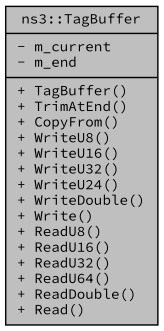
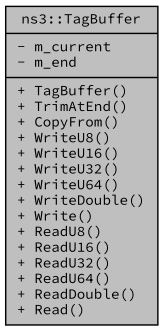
  digraph {
    fontname="Source Code Pro"
-   n1 [color=black fillcolor=grey75 fontcolor=black fontname="Source Code Pro" fontsize=10 height=0.2 label="{ns3::TagBuffer\n|- m_current\l- m_end\l|+ TagBuffer()\l+ TrimAtEnd()\l+ CopyFrom()\l+ WriteU8()\l+ WriteU16()\l+ WriteU32()\l+ WriteU24()\l+ WriteDouble()\l+ Write()\l+ ReadU8()\l+ ReadU16()\l+ ReadU32()\l+ ReadU64()\l+ ReadDouble()\l+ Read()\l}" shape=record style=filled width=0.4]
+   n1 [color=black fillcolor=grey75 fontcolor=black fontname="Source Code Pro" fontsize=10 height=0.2 label="{ns3::TagBuffer\n|- m_current\l- m_end\l|+ TagBuffer()\l+ TrimAtEnd()\l+ CopyFrom()\l+ WriteU8()\l+ WriteU16()\l+ WriteU32()\l+ WriteU64()\l+ WriteDouble()\l+ Write()\l+ ReadU8()\l+ ReadU16()\l+ ReadU32()\l+ ReadU64()\l+ ReadDouble()\l+ Read()\l}" shape=record style=filled width=0.4]
  }
